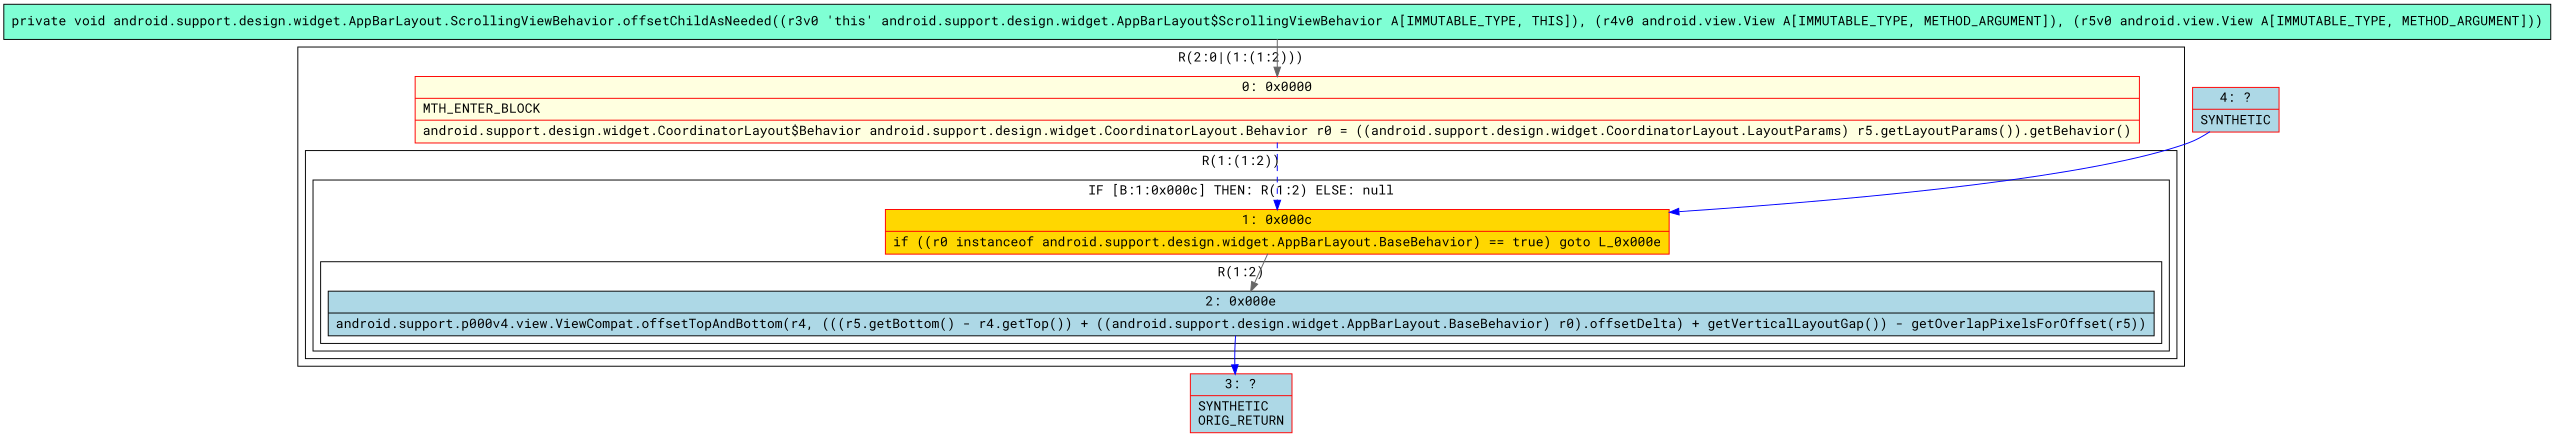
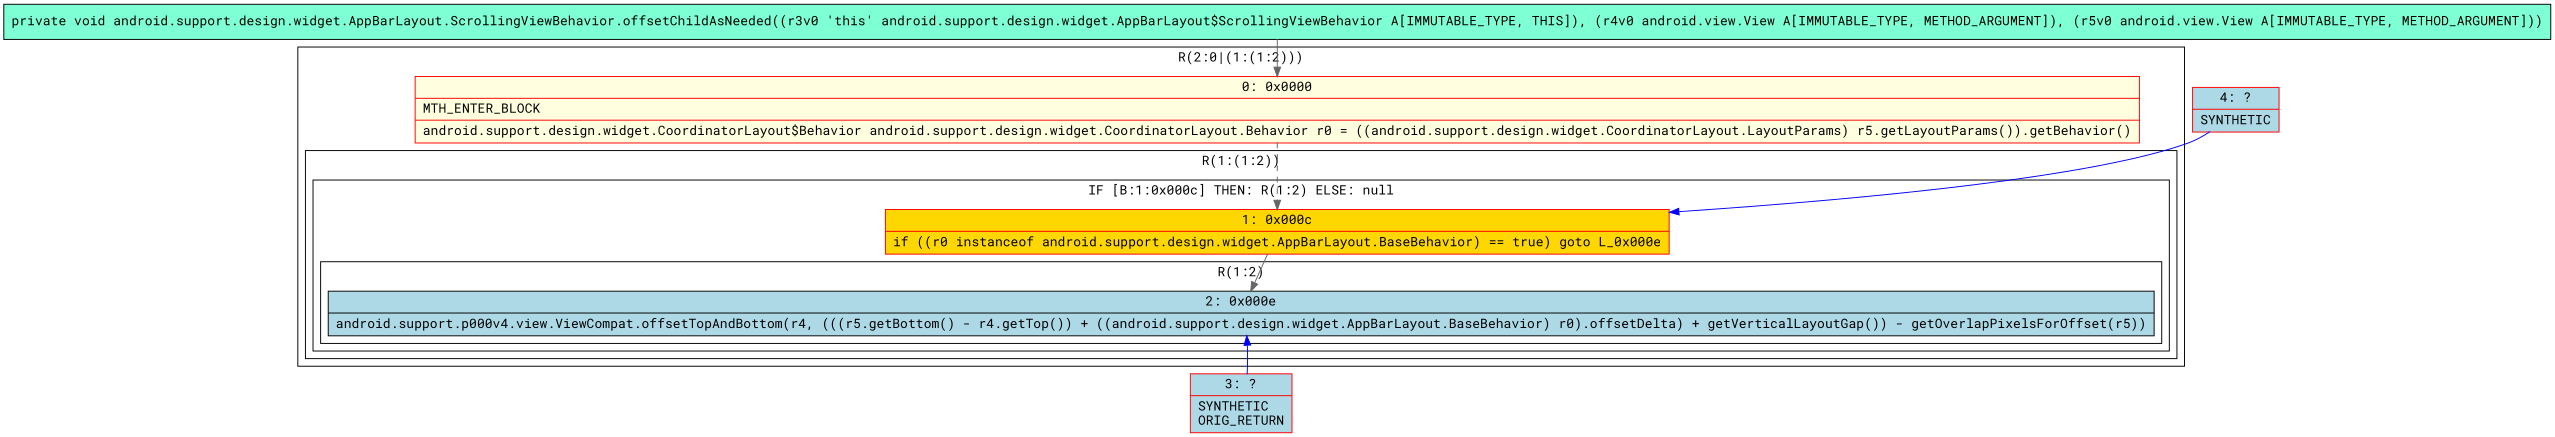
  digraph {
    fontname="Roboto Mono"
    node [color=red fillcolor=lightblue fontname="Roboto Mono" shape=record style=filled]
    edge [color=gray40 fontname="Roboto Mono" style=solid]
    n1 [color=black label="{2\:\ 0x000e|android.support.p000v4.view.ViewCompat.offsetTopAndBottom(r4, (((r5.getBottom() \- r4.getTop()) + ((android.support.design.widget.AppBarLayout.BaseBehavior) r0).offsetDelta) + getVerticalLayoutGap()) \- getOverlapPixelsForOffset(r5))\l}"]
    n2 [fillcolor=gold label="{1\:\ 0x000c|if ((r0 instanceof android.support.design.widget.AppBarLayout.BaseBehavior) == true) goto L_0x000e\l}"]
    n3 [fillcolor=lightyellow label="{0\:\ 0x0000|MTH_ENTER_BLOCK\l|android.support.design.widget.CoordinatorLayout$Behavior android.support.design.widget.CoordinatorLayout.Behavior r0 = ((android.support.design.widget.CoordinatorLayout.LayoutParams) r5.getLayoutParams()).getBehavior()\l}"]
    n4 [label="{3\:\ ?|SYNTHETIC\lORIG_RETURN\l}"]
    n5 [label="{4\:\ ?|SYNTHETIC\l}"]
    n6 [color=black fillcolor=aquamarine label="{private void android.support.design.widget.AppBarLayout.ScrollingViewBehavior.offsetChildAsNeeded((r3v0 'this' android.support.design.widget.AppBarLayout$ScrollingViewBehavior A[IMMUTABLE_TYPE, THIS]), (r4v0 android.view.View A[IMMUTABLE_TYPE, METHOD_ARGUMENT]), (r5v0 android.view.View A[IMMUTABLE_TYPE, METHOD_ARGUMENT])) }"]
    subgraph cluster_1 {
      label="R(2:0|(1:(1:2)))"
      n3
      subgraph cluster_2 {
        label="R(1:(1:2))"
        subgraph cluster_3 {
          label="IF [B:1:0x000c] THEN: R(1:2) ELSE: null"
          n2
          subgraph cluster_4 {
            label="R(1:2)"
            n1
          }
        }
      }
    }
-   n1 -> n4 [color=blue]
+   n4 -> n1 [color=blue]
    n2 -> n1
-   n3 -> n2 [color=blue style=dashed]
+   n3 -> n2 [style=dashed]
    n5 -> n2 [color=blue]
    n6 -> n3
  }
